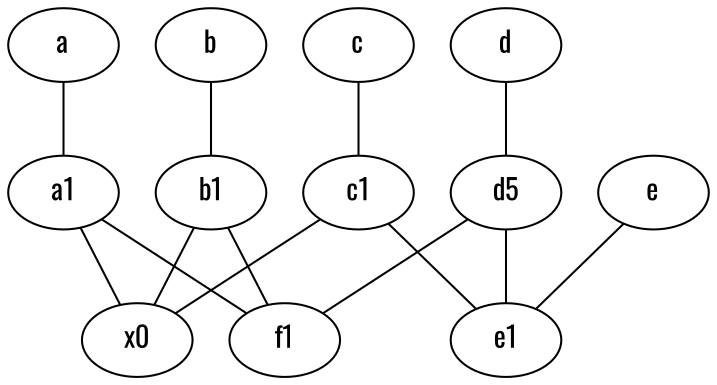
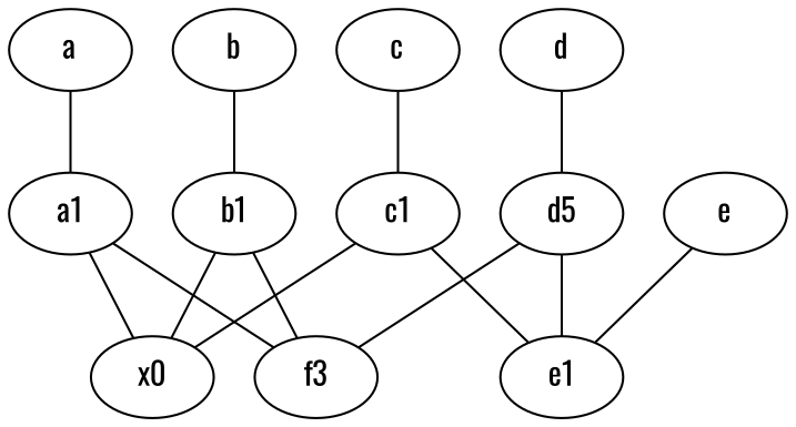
  graph {
    fontname=Oswald
    node [fontname=Oswald labelfontsize=50]
    edge [fontname=Oswald]
    b1
    x0
-   f1
+   f1 [label=f3]
    a
    a1
    b
    e
    e1
    c1
    n10 [label=d5]
    d
    c
    b1 -- x0
    b1 -- f1
    a -- a1
    a1 -- x0
    a1 -- f1
    b -- b1
    e -- e1
    c1 -- x0
    c1 -- e1
    n10 -- f1
    n10 -- e1
    d -- n10
    c -- c1
  }
